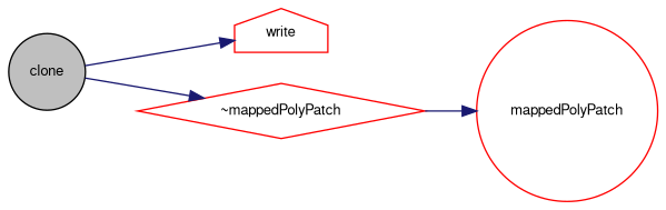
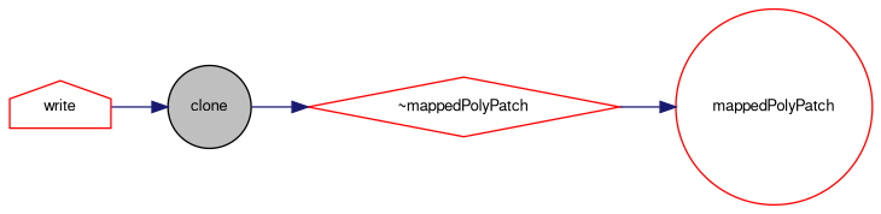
  digraph {
    rankdir=LR
    node [color=red fontname=FreeSans fontsize=10 shape=circle]
    edge [color=midnightblue fontname=FreeSans fontsize=10 labelfontname=FreeSans labelfontsize=10 style=solid]
    n1 [color=black fillcolor=grey75 fontcolor=black height=0.2 label=clone style=filled width=0.4]
    n2 [height=0.2 label=write shape=house width=0.4]
    n3 [height=0.2 label="~mappedPolyPatch" shape=diamond width=0.4]
    n4 [height=0.2 label=mappedPolyPatch width=0.4]
-   n1 -> n2
+   n2 -> n1
    n1 -> n3
    n3 -> n4
  }
